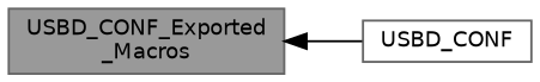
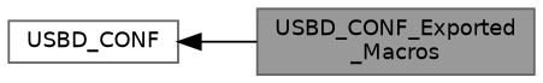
  digraph {
    rankdir=LR
    node [fontname=Helvetica fontsize=10 shape=box style=filled]
    n1 [color=grey40 fillcolor=white height=0.2 label=USBD_CONF width=0.4]
    n2 [color=gray40 fillcolor=grey60 fontcolor=black height=0.2 label="USBD_CONF_Exported\l_Macros" width=0.4]
-   n2 -> n1 [dir=back fontname=Helvetica fontsize=10 labelfontname=Helvetica labelfontsize=10 shape=plaintext style=solid]
+   n1 -> n2 [dir=back fontname=Helvetica fontsize=10 labelfontname=Helvetica labelfontsize=10 shape=plaintext style=solid]
  }
